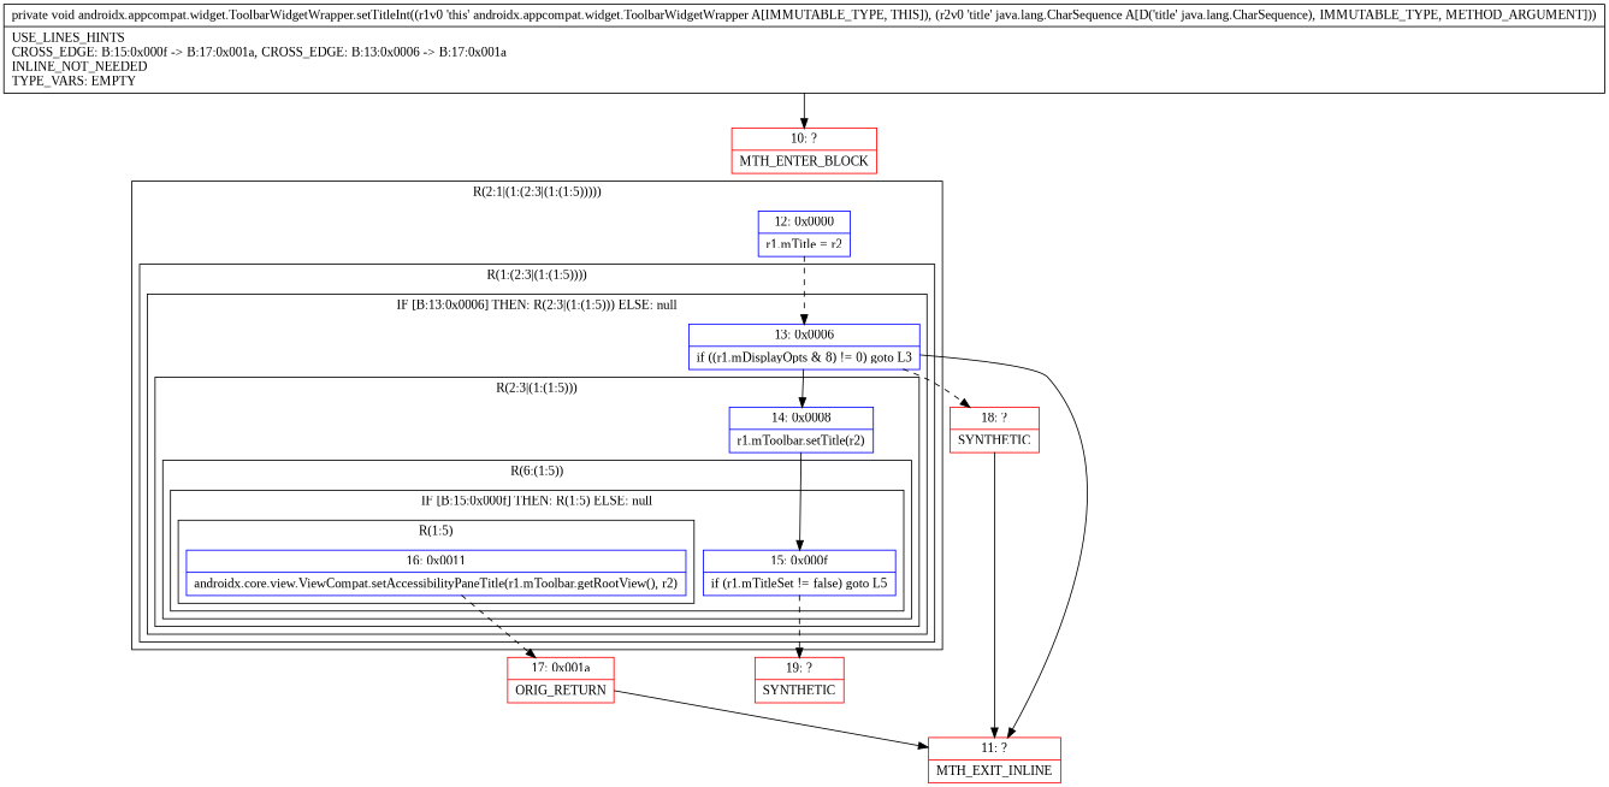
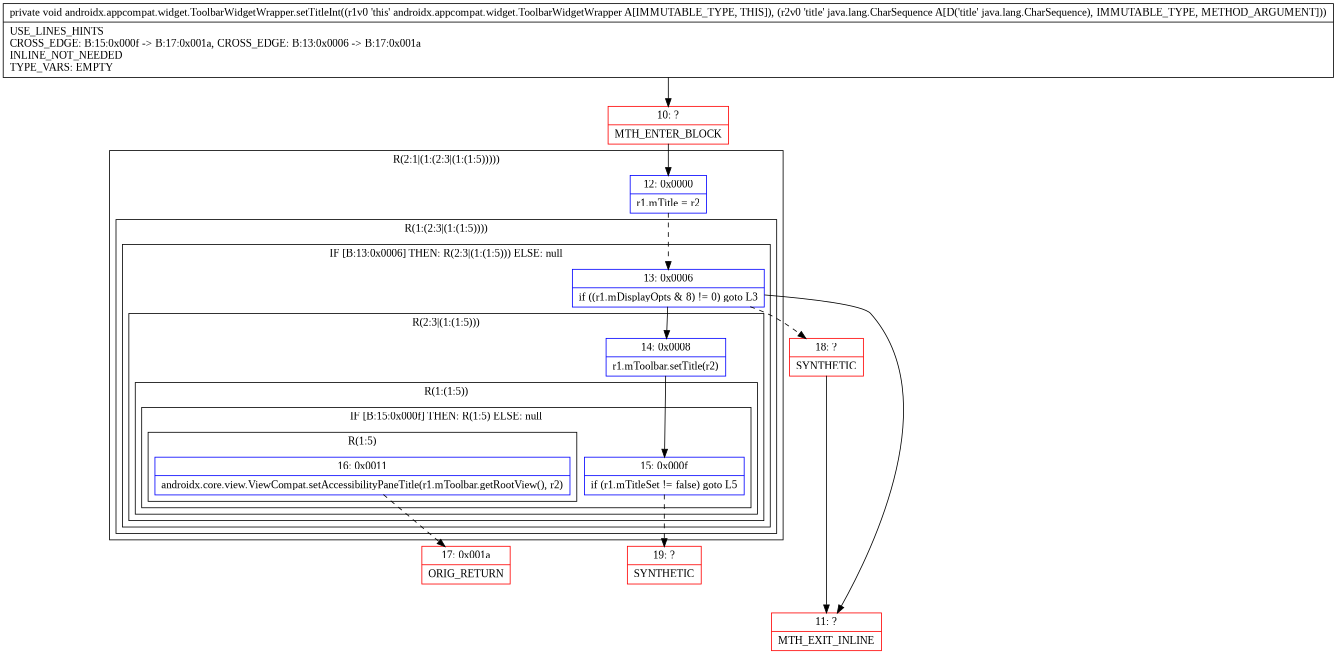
  digraph {
    fontname="Liberation Serif"
    node [color=blue fontname="Liberation Serif" shape=record]
    edge [fontname="Liberation Serif"]
    n1 [label="{16\:\ 0x0011|androidx.core.view.ViewCompat.setAccessibilityPaneTitle(r1.mToolbar.getRootView(), r2)\l}"]
    n2 [label="{15\:\ 0x000f|if (r1.mTitleSet != false) goto L5\l}"]
    n3 [label="{14\:\ 0x0008|r1.mToolbar.setTitle(r2)\l}"]
    n4 [label="{13\:\ 0x0006|if ((r1.mDisplayOpts & 8) != 0) goto L3\l}"]
    n5 [label="{12\:\ 0x0000|r1.mTitle = r2\l}"]
    n6 [color=red label="{17\:\ 0x001a|ORIG_RETURN\l}"]
    n7 [color=red label="{19\:\ ?|SYNTHETIC\l}"]
    n8 [color=red label="{18\:\ ?|SYNTHETIC\l}"]
    n9 [color=red label="{11\:\ ?|MTH_EXIT_INLINE\l}"]
    n10 [color=red label="{10\:\ ?|MTH_ENTER_BLOCK\l}"]
    n11 [label="{private void androidx.appcompat.widget.ToolbarWidgetWrapper.setTitleInt((r1v0 'this' androidx.appcompat.widget.ToolbarWidgetWrapper A[IMMUTABLE_TYPE, THIS]), (r2v0 'title' java.lang.CharSequence A[D('title' java.lang.CharSequence), IMMUTABLE_TYPE, METHOD_ARGUMENT]))  | USE_LINES_HINTS\lCROSS_EDGE: B:15:0x000f \-\> B:17:0x001a, CROSS_EDGE: B:13:0x0006 \-\> B:17:0x001a\lINLINE_NOT_NEEDED\lTYPE_VARS: EMPTY\l}" color=""]
    subgraph cluster_1 {
      label="R(2:1|(1:(2:3|(1:(1:5)))))"
      n5
      subgraph cluster_2 {
        label="R(1:(2:3|(1:(1:5))))"
        subgraph cluster_3 {
          label="IF [B:13:0x0006] THEN: R(2:3|(1:(1:5))) ELSE: null"
          n4
          subgraph cluster_4 {
            label="R(2:3|(1:(1:5)))"
            n3
            subgraph cluster_5 {
-             label="R(6:(1:5))"
+             label="R(1:(1:5))"
              subgraph cluster_6 {
                label="IF [B:15:0x000f] THEN: R(1:5) ELSE: null"
                n2
                subgraph cluster_7 {
                  label="R(1:5)"
                  n1
                }
              }
            }
          }
        }
      }
    }
    n1 -> n6 [style=dashed]
    n2 -> n7 [style=dashed]
    n3 -> n2
    n4 -> n3
    n4 -> n8 [style=dashed]
    n4 -> n9
    n5 -> n4 [style=dashed]
-   n6 -> n9
    n8 -> n9
+   n10 -> n5
    n11 -> n10
  }
